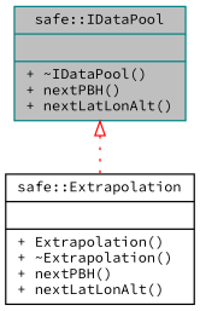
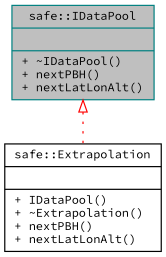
  digraph {
    fontname="Source Code Pro"
    node [fontname="Source Code Pro" fontsize=10 shape=record]
    n1 [color=teal fillcolor=grey75 fontcolor=black height=0.2 label="{safe::IDataPool\n||+ ~IDataPool()\l+ nextPBH()\l+ nextLatLonAlt()\l}" style=filled width=0.4]
-   n2 [color=black height=0.2 label="{safe::Extrapolation\n||+ Extrapolation()\l+ ~Extrapolation()\l+ nextPBH()\l+ nextLatLonAlt()\l}" width=0.4]
+   n2 [color=black height=0.2 label="{safe::Extrapolation\n||+ IDataPool()\l+ ~Extrapolation()\l+ nextPBH()\l+ nextLatLonAlt()\l}" width=0.4]
    n1 -> n2 [arrowtail=onormal color=red dir=back fontname="Source Code Pro" fontsize=10 labelfontname=FreeSans labelfontsize=10 style=dotted]
  }
